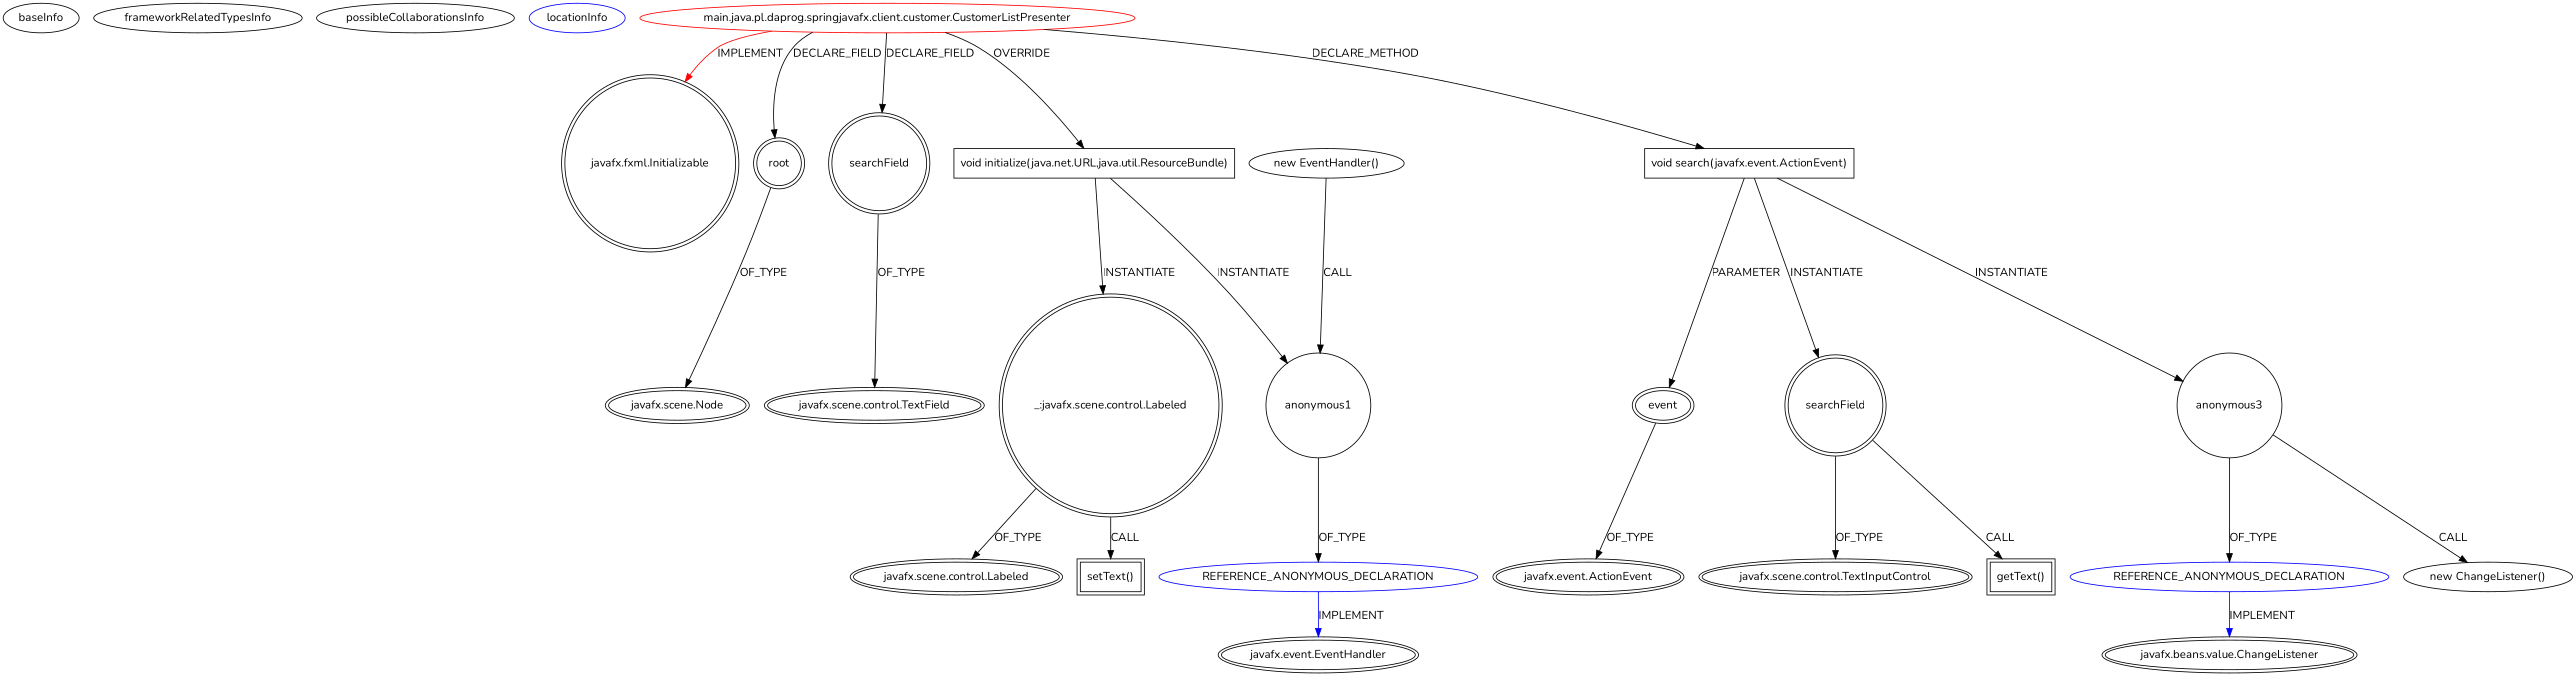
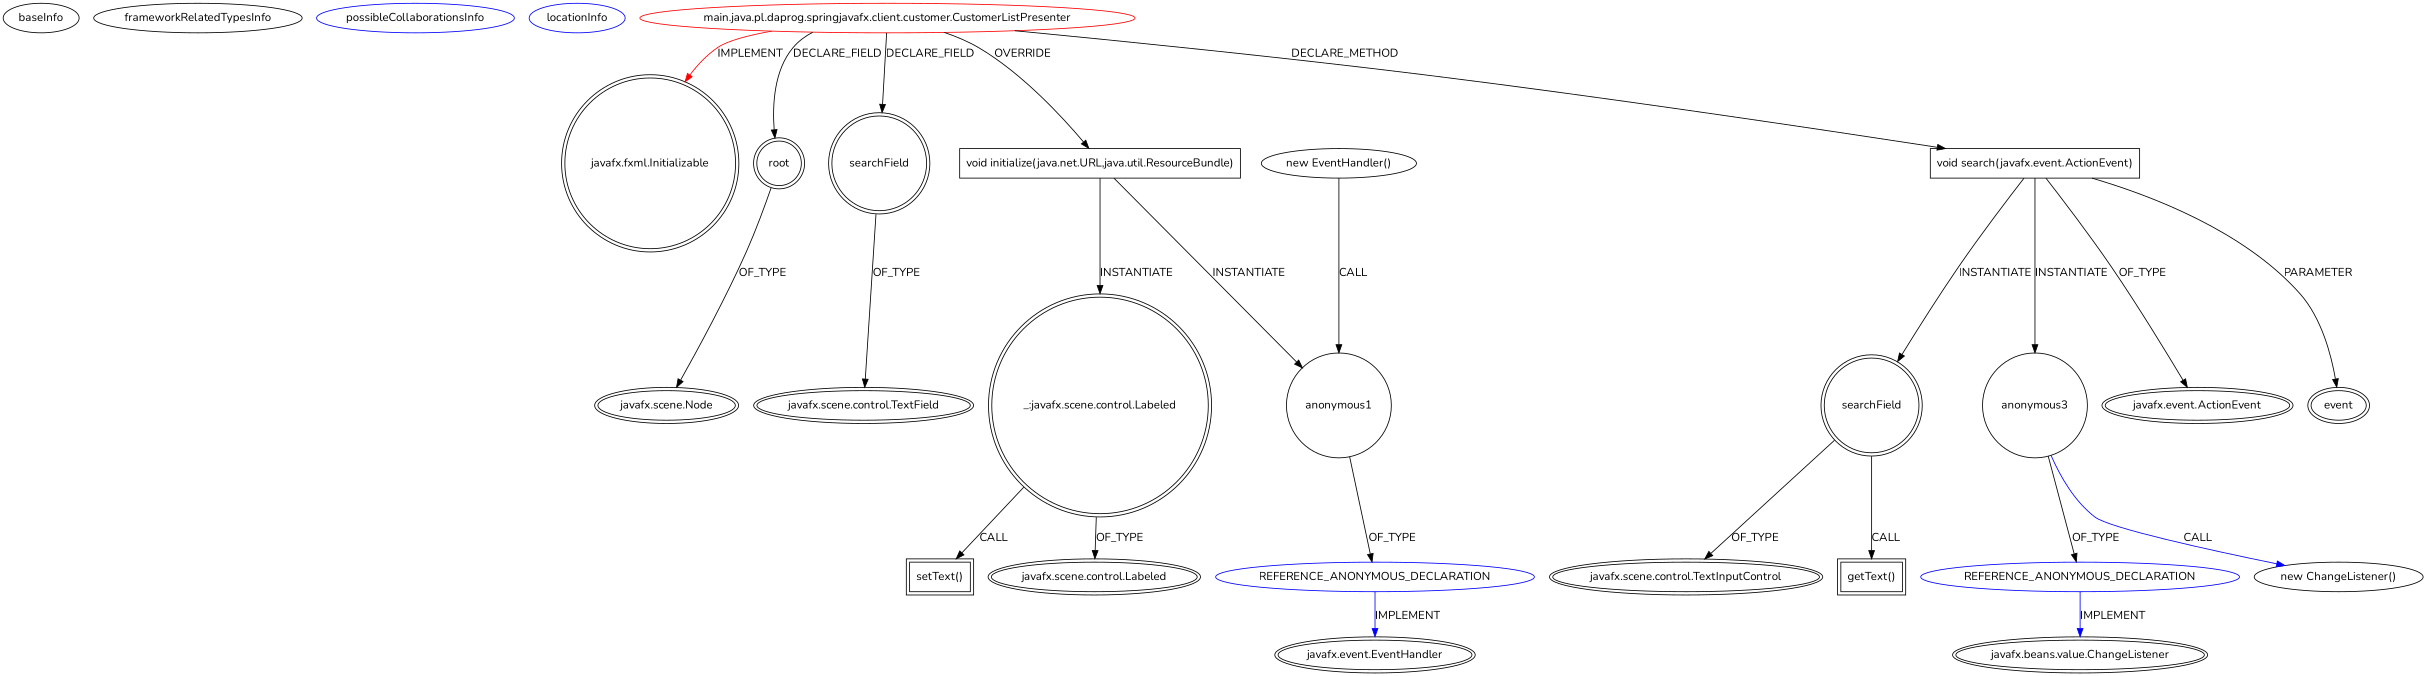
  digraph {
    fontname=Nunito
    node [fontname=Nunito isFrameworkType=true vertexType=FRAMEWORK_CLASS_TYPE peripheries=2]
    edge [fontname=Nunito]
    baseInfo [category=extension_graph graphId=2340 isAnonymous=false possibleRelation=true isFrameworkType="" vertexType="" peripheries=""]
    frameworkRelatedTypesInfo [0="javafx.fxml.Initializable" isFrameworkType="" vertexType="" peripheries=""]
-   possibleCollaborationsInfo [0="2340~OVERRIDING_METHOD_DECLARATION-INSTANTIATION-~javafx.fxml.Initializable ~javafx.event.EventHandler ~false~true" 1="2340~CLIENT_METHOD_DECLARATION-INSTANTIATION-~javafx.fxml.Initializable ~javafx.beans.value.ChangeListener ~false~true" isFrameworkType="" vertexType="" peripheries=""]
+   possibleCollaborationsInfo [0="2340~OVERRIDING_METHOD_DECLARATION-INSTANTIATION-~javafx.fxml.Initializable ~javafx.event.EventHandler ~false~true" 1="2340~CLIENT_METHOD_DECLARATION-INSTANTIATION-~javafx.fxml.Initializable ~javafx.beans.value.ChangeListener ~false~true" color=blue isFrameworkType="" vertexType="" peripheries=""]
    locationInfo [color=blue contextSignature=CustomerListPresenter filePath="/daprog-spring-javafx-sampleapp/spring-javafx-sampleapp-master/spring-javafx-client/src/main/java/pl/daprog/springjavafx/client/customer/CustomerListPresenter.java" graphId=2340 projectName="daprog-spring-javafx-sampleapp" isFrameworkType="" vertexType="" peripheries=""]
    n5 [color=red isFrameworkType=false label="main.java.pl.daprog.springjavafx.client.customer.CustomerListPresenter" vertexType=ROOT_CLIENT_CLASS_DECLARATION peripheries=""]
    n6 [label="javafx.fxml.Initializable" shape=circle vertexType=FRAMEWORK_INTERFACE_TYPE]
    n7 [label=root shape=circle vertexType=FIELD_DECLARATION]
    n8 [label=searchField shape=circle vertexType=FIELD_DECLARATION]
    n9 [isFrameworkType=false label="void initialize(java.net.URL,java.util.ResourceBundle)" shape=box vertexType=OVERRIDING_METHOD_DECLARATION peripheries=""]
    n10 [isFrameworkType=false label="void search(javafx.event.ActionEvent)" shape=box vertexType=CLIENT_METHOD_DECLARATION peripheries=""]
    n11 [label="javafx.scene.Node"]
    n12 [label="javafx.scene.control.TextField"]
    n13 [label="_:javafx.scene.control.Labeled" shape=circle vertexType=VARIABLE_EXPRESION]
    n14 [isFrameworkType=false label=anonymous1 shape=circle vertexType=VARIABLE_EXPRESION peripheries=""]
    n15 [label=event vertexType=PARAMETER_DECLARATION]
    n16 [label=searchField shape=circle vertexType=VARIABLE_EXPRESION]
    n17 [isFrameworkType=false label=anonymous3 shape=circle vertexType=VARIABLE_EXPRESION peripheries=""]
    n18 [label="javafx.scene.control.Labeled"]
    n19 [label="setText()" shape=box vertexType=INSIDE_CALL]
    n20 [color=blue isFrameworkType=false label=REFERENCE_ANONYMOUS_DECLARATION vertexType=REFERENCE_ANONYMOUS_DECLARATION peripheries=""]
    n21 [label="javafx.event.EventHandler" vertexType=FRAMEWORK_INTERFACE_TYPE]
    n22 [isFrameworkType=false label="new EventHandler()" vertexType=CONSTRUCTOR_CALL peripheries=""]
    n23 [label="javafx.event.ActionEvent"]
    n24 [label="javafx.scene.control.TextInputControl"]
    n25 [label="getText()" shape=box vertexType=INSIDE_CALL]
    n26 [color=blue isFrameworkType=false label=REFERENCE_ANONYMOUS_DECLARATION vertexType=REFERENCE_ANONYMOUS_DECLARATION peripheries=""]
    n27 [isFrameworkType=false label="new ChangeListener()" vertexType=CONSTRUCTOR_CALL peripheries=""]
    n28 [label="javafx.beans.value.ChangeListener" vertexType=FRAMEWORK_INTERFACE_TYPE]
    n5 -> n6 [color=red label=IMPLEMENT]
    n5 -> n7 [label=DECLARE_FIELD]
    n5 -> n8 [label=DECLARE_FIELD]
    n5 -> n9 [label=OVERRIDE]
    n5 -> n10 [label=DECLARE_METHOD]
    n7 -> n11 [label=OF_TYPE]
    n8 -> n12 [label=OF_TYPE]
    n9 -> n13 [label=INSTANTIATE]
    n9 -> n14 [label=INSTANTIATE]
    n10 -> n15 [label=PARAMETER]
    n10 -> n16 [label=INSTANTIATE]
    n10 -> n17 [label=INSTANTIATE]
    n13 -> n18 [label=OF_TYPE]
    n13 -> n19 [label=CALL]
    n14 -> n20 [label=OF_TYPE]
-   n15 -> n23 [label=OF_TYPE]
+   n10 -> n23 [label=OF_TYPE]
    n16 -> n24 [label=OF_TYPE]
    n16 -> n25 [label=CALL]
    n17 -> n26 [label=OF_TYPE]
-   n17 -> n27 [label=CALL]
+   n17 -> n27 [label=CALL color=blue]
    n20 -> n21 [color=blue label=IMPLEMENT]
    n22 -> n14 [label=CALL]
    n26 -> n28 [color=blue label=IMPLEMENT]
  }
